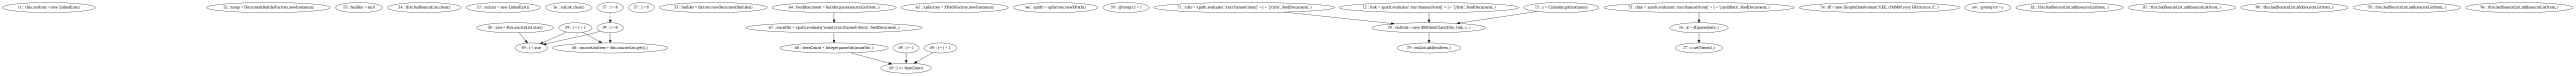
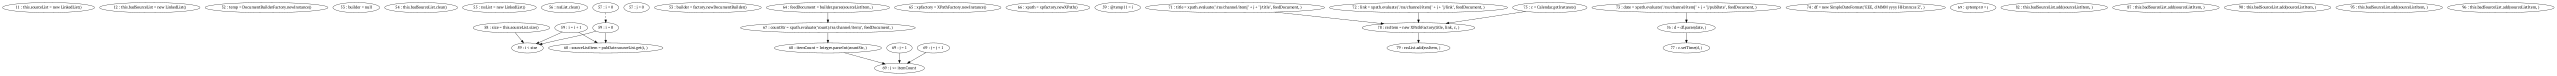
  digraph {
    fontname="PT Serif"
    node [fontname="PT Serif"]
    edge [fontname="PT Serif"]
-   "11 : this.sourceList = new LinkedList()" [label="11 : this.rssItem = new LinkedList()"]
+   "11 : this.sourceList = new LinkedList()"
+   "12 : this.badSourceList = new LinkedList()"
    n3 [label="52 : temp = DocumentBuilderFactory.newInstance()"]
    "53 : builder = null"
    "54 : this.badSourceList.clear()"
    "55 : rssList = new LinkedList()"
    "56 : rssList.clear()"
    "57 : i = 0"
    "59 : i = 0"
    "59 : i < size"
-   "60 : sourceListItem = this.sourceList.get(i, )"
+   "60 : sourceListItem = this.sourceList.get(i, )" [label="60 : sourceListItem = pubDate.sourceList.get(i, )"]
    "57 : j = 0"
    "58 : size = this.sourceList.size()"
    n14 [label="53 : builder = factory.newDocumentBuilder()"]
    "64 : feedDocument = builder.parse(sourceListItem, )"
    "67 : countStr = xpath.evaluate(\"count(/rss/channel/item)\", feedDocument, )"
    "68 : itemCount = Integer.parseInt(countStr, )"
    "69 : j <= itemCount"
    "65 : xpfactory = XPathFactory.newInstance()"
    "66 : xpath = xpfactory.newXPath()"
    "59 : @temp11 = i"
    "59 : i = i + 1"
    "69 : j = 1"
    "71 : title = xpath.evaluate(\"/rss/channel/item[\" + j + \"]/title\", feedDocument, )"
-   "78 : rssItem = new RSSItemClass(title, link, c, )"
+   "78 : rssItem = new RSSItemClass(title, link, c, )" [label="78 : rssItem = new XPathFactory(title, link, c, )"]
    "79 : rssList.add(rssItem, )"
    "72 : link = xpath.evaluate(\"/rss/channel/item[\" + j + \"]/link\", feedDocument, )"
    "73 : date = xpath.evaluate(\"/rss/channel/item[\" + j + \"]/pubDate\", feedDocument, )"
    "76 : d = df.parse(date, )"
    "77 : c.setTime(d, )"
    "74 : df = new SimpleDateFormat(\"EEE, d MMM yyyy HH:mm:ss Z\", )"
    "75 : c = Calendar.getInstance()"
    "69 : @temp10 = j"
    "69 : j = j + 1"
    "82 : this.badSourceList.add(sourceListItem, )"
    "87 : this.badSourceList.add(sourceListItem, )"
    "90 : this.badSourceList.add(sourceListItem, )"
    "93 : this.badSourceList.add(sourceListItem, )"
    "96 : this.badSourceList.add(sourceListItem, )"
    "57 : i = 0" -> "59 : i = 0" [style=dashed]
    "59 : i = 0" -> "59 : i < size"
    "59 : i = 0" -> "60 : sourceListItem = this.sourceList.get(i, )"
    "58 : size = this.sourceList.size()" -> "59 : i < size"
    "64 : feedDocument = builder.parse(sourceListItem, )" -> "67 : countStr = xpath.evaluate(\"count(/rss/channel/item)\", feedDocument, )"
    "67 : countStr = xpath.evaluate(\"count(/rss/channel/item)\", feedDocument, )" -> "68 : itemCount = Integer.parseInt(countStr, )"
    "68 : itemCount = Integer.parseInt(countStr, )" -> "69 : j <= itemCount"
    "59 : i = i + 1" -> "59 : i < size"
    "59 : i = i + 1" -> "60 : sourceListItem = this.sourceList.get(i, )"
    "69 : j = 1" -> "69 : j <= itemCount"
    "71 : title = xpath.evaluate(\"/rss/channel/item[\" + j + \"]/title\", feedDocument, )" -> "78 : rssItem = new RSSItemClass(title, link, c, )"
    "78 : rssItem = new RSSItemClass(title, link, c, )" -> "79 : rssList.add(rssItem, )"
    "72 : link = xpath.evaluate(\"/rss/channel/item[\" + j + \"]/link\", feedDocument, )" -> "78 : rssItem = new RSSItemClass(title, link, c, )"
    "73 : date = xpath.evaluate(\"/rss/channel/item[\" + j + \"]/pubDate\", feedDocument, )" -> "76 : d = df.parse(date, )"
    "76 : d = df.parse(date, )" -> "77 : c.setTime(d, )"
    "75 : c = Calendar.getInstance()" -> "78 : rssItem = new RSSItemClass(title, link, c, )"
    "69 : j = j + 1" -> "69 : j <= itemCount"
  }
